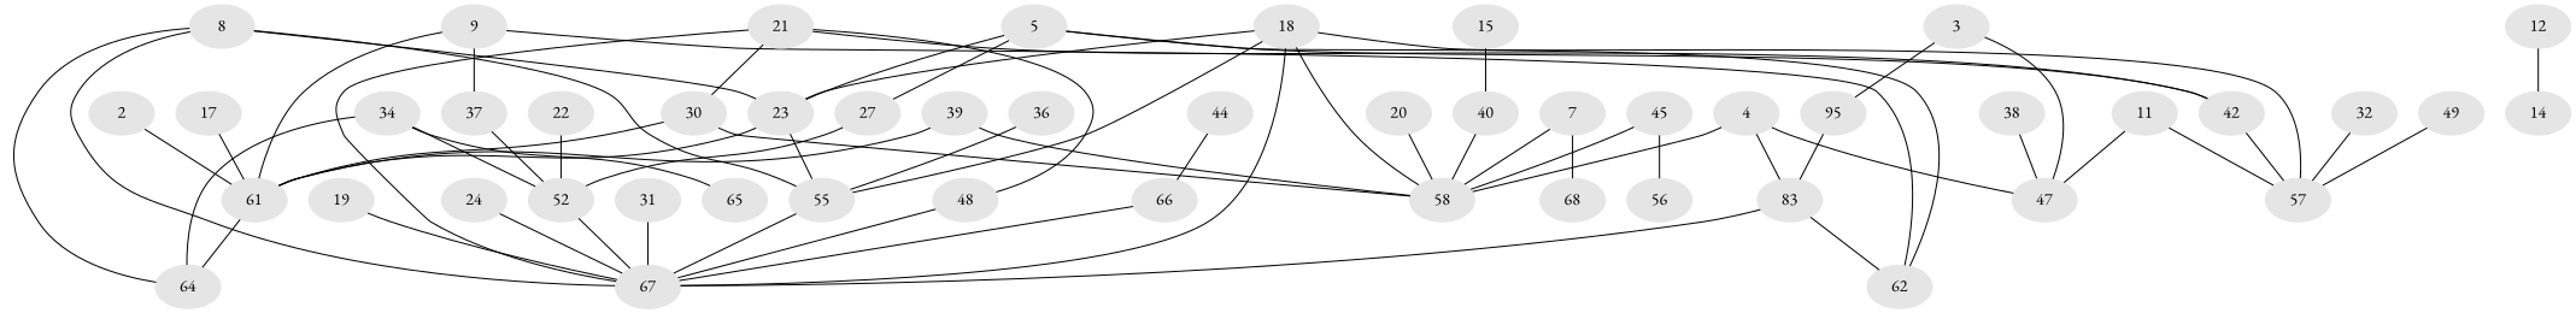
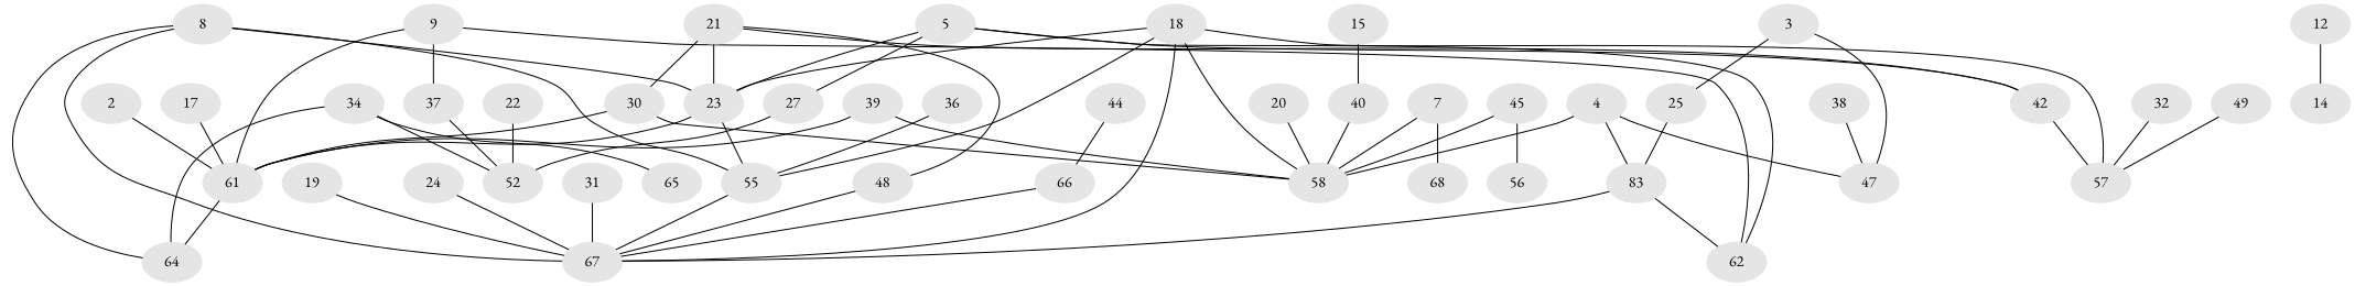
  graph {
    fontname="EB Garamond"
    node [color=gray90 fontname="EB Garamond" style=filled]
    edge [fontname="EB Garamond" weight=1.0]
    2
    61
    64
    3
    47
-   25 [label=95]
+   25
    4
    n8 [label=83]
    58
    62
    67
    5
    23
    27
    42
    55
    52
    57
    7
    68
    8
    9
    37
-   11
    12
    14
    15
    40
    17
    18
    19
    20
    21
    30
    48
    22
    24
    31
    32
    34
    65
    36
    38
    39
    44
    66
    45
    56
    49
    2 -- 61
    61 -- 64
    3 -- 47
    3 -- 25
    25 -- n8
    4 -- 47
    4 -- n8
    4 -- 58
    n8 -- 62
    n8 -- 67
    5 -- 62
    5 -- 23
    5 -- 27
    5 -- 42
    23 -- 61
    23 -- 55
    27 -- 52
    42 -- 57
    55 -- 67
-   52 -- 67
    7 -- 58
    7 -- 68
    8 -- 64
    8 -- 67
    8 -- 23
    8 -- 55
    9 -- 61
    9 -- 62
    9 -- 37
    37 -- 52
-   11 -- 47
-   11 -- 57
    12 -- 14
    15 -- 40
    40 -- 58
    17 -- 61
    18 -- 58
    18 -- 67
    18 -- 23
    18 -- 55
    18 -- 57
    19 -- 67
    20 -- 58
-   21 -- 67
+   21 -- 23
    21 -- 42
    21 -- 30
    21 -- 48
    30 -- 61
    30 -- 58
    48 -- 67
    22 -- 52
    24 -- 67
    31 -- 67
    32 -- 57
    34 -- 64 [weight=2.0]
    34 -- 52
    34 -- 65
    36 -- 55
    38 -- 47
    39 -- 61
    39 -- 58
    44 -- 66
    66 -- 67
    45 -- 58
    45 -- 56
    49 -- 57
  }
